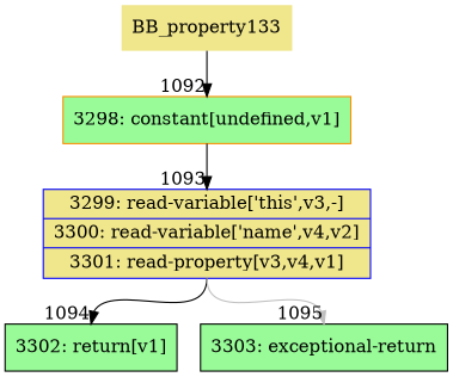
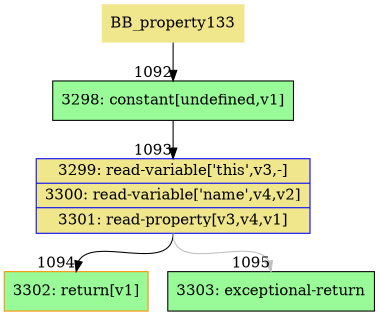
  digraph {
    rankdir=TD
    node [color=darkorange fillcolor=palegreen shape=record style=filled]
    edge [headport=n tailport=s]
    n1 [fillcolor=khaki label=BB_property133 shape=none]
-   n2 [label="{3298: constant[undefined,v1]}"]
+   n2 [color=black label="{3298: constant[undefined,v1]}"]
    n3 [color=blue fillcolor=khaki label="{3299: read-variable['this',v3,-]|3300: read-variable['name',v4,v2]|3301: read-property[v3,v4,v1]}"]
-   n4 [color=black label="{3302: return[v1]}"]
+   n4 [label="{3302: return[v1]}"]
    n5 [color=black label="{3303: exceptional-return}"]
    n1 -> n2 [headlabel="    1092"]
    n2 -> n3 [headlabel="      1093"]
    n3 -> n4 [headlabel="      1094"]
    n3 -> n5 [color=gray headlabel="      1095"]
  }
